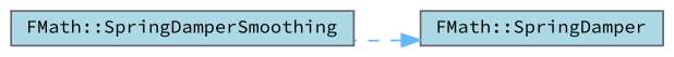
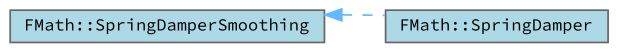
  digraph {
    rankdir=RL
    fontname="Source Code Pro"
    node [fillcolor=lightblue fontname="Source Code Pro" fontsize=10 shape=box style=filled]
    n1 [color=gray40 fontcolor=black height=0.2 label="FMath::SpringDamper" width=0.4]
    n2 [color=grey40 height=0.2 label="FMath::SpringDamperSmoothing" width=0.4]
-   n1 -> n2 [color=steelblue1 dir=back fontname="Source Code Pro" fontsize=10 labelfontname=Helvetica labelfontsize=10 style=dashed]
+   n2 -> n1 [color=steelblue1 dir=back fontname="Source Code Pro" fontsize=10 labelfontname=Helvetica labelfontsize=10 style=dashed]
  }
